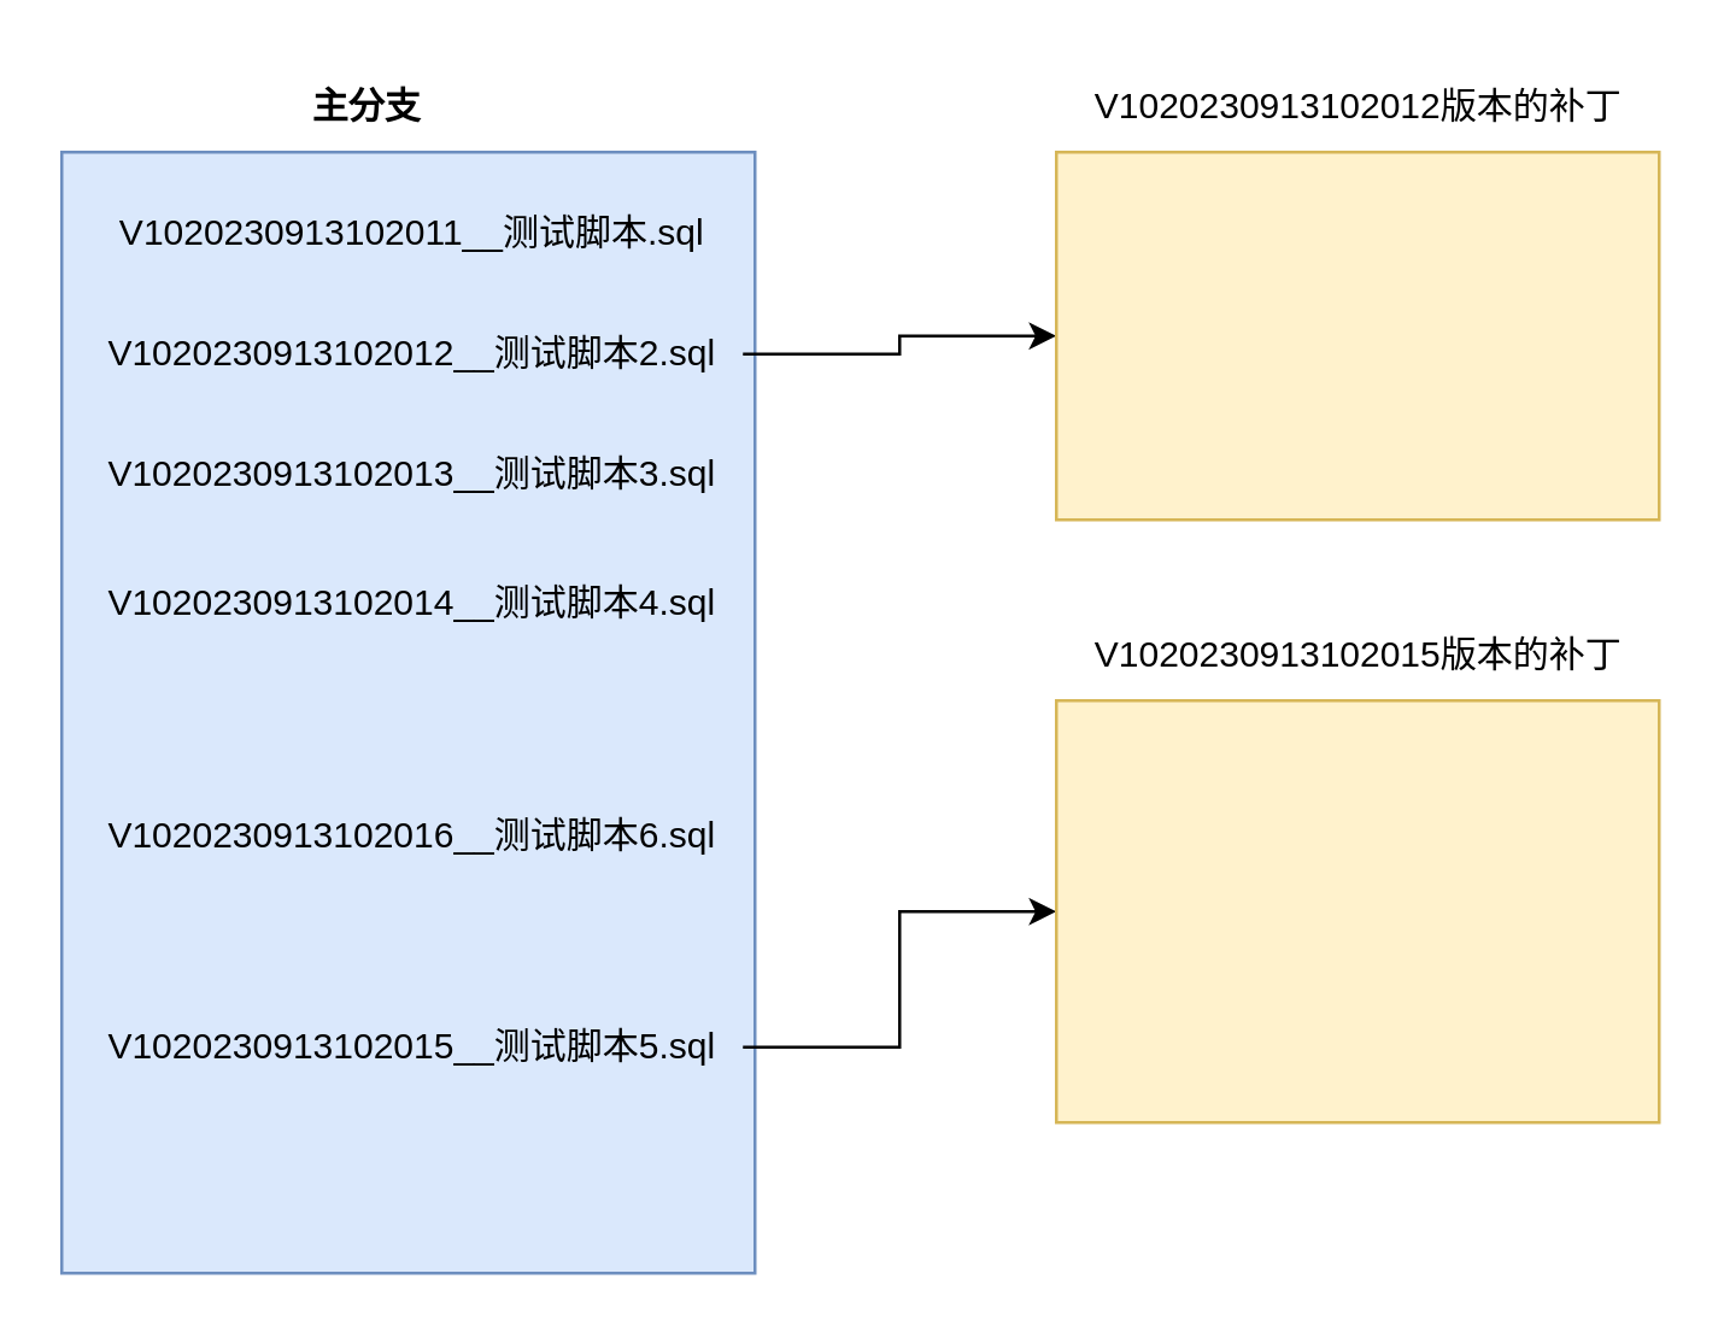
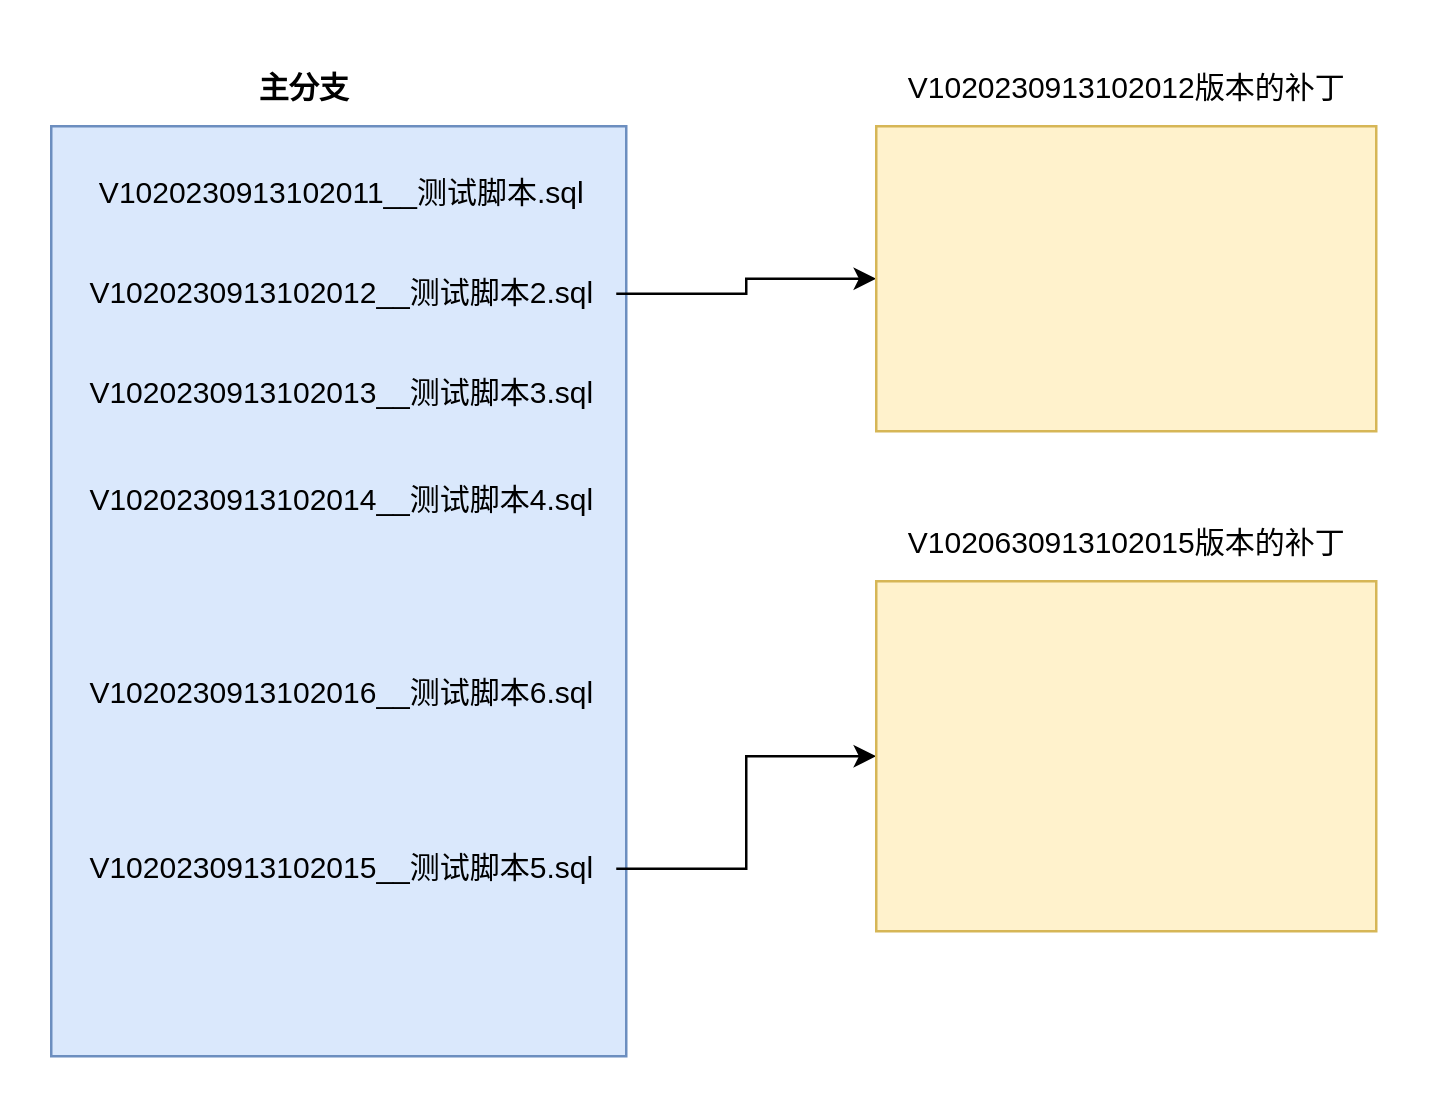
  <mxCell id="0" />
  <mxCell id="1" parent="0" />
  <mxCell id="2" value="" style="rounded=0;whiteSpace=wrap;html=1;fillColor=#dae8fc;strokeColor=#6c8ebf;" vertex="1" parent="1"><mxGeometry x="20" y="50" width="230" height="372" as="geometry" /></mxCell>
  <mxCell id="3" value="V1020230913102011__测试脚本.sql" style="text;html=1;align=center;verticalAlign=middle;resizable=0;points=[];autosize=1;strokeColor=none;fillColor=none;" vertex="1" parent="1"><mxGeometry x="26" y="62" width="220" height="30" as="geometry" /></mxCell>
  <mxCell id="4" style="edgeStyle=orthogonalEdgeStyle;rounded=0;orthogonalLoop=1;jettySize=auto;html=1;entryX=0;entryY=0.5;entryDx=0;entryDy=0;" edge="1" parent="1" source="5" target="12"><mxGeometry relative="1" as="geometry" /></mxCell>
  <mxCell id="5" value="V1020230913102012__测试脚本2.sql" style="text;html=1;align=center;verticalAlign=middle;resizable=0;points=[];autosize=1;strokeColor=none;fillColor=none;" vertex="1" parent="1"><mxGeometry x="26" y="102" width="220" height="30" as="geometry" /></mxCell>
  <mxCell id="6" value="V1020230913102013__测试脚本3.sql" style="text;html=1;align=center;verticalAlign=middle;resizable=0;points=[];autosize=1;strokeColor=none;fillColor=none;" vertex="1" parent="1"><mxGeometry x="26" y="142" width="220" height="30" as="geometry" /></mxCell>
  <mxCell id="7" value="主分支" style="text;html=1;align=center;verticalAlign=middle;resizable=0;points=[];autosize=1;strokeColor=none;fillColor=none;fontStyle=1" vertex="1" parent="1"><mxGeometry x="91" y="20" width="60" height="30" as="geometry" /></mxCell>
  <mxCell id="8" value="V1020230913102014__测试脚本4.sql" style="text;html=1;align=center;verticalAlign=middle;resizable=0;points=[];autosize=1;strokeColor=none;fillColor=none;" vertex="1" parent="1"><mxGeometry x="26" y="185" width="220" height="30" as="geometry" /></mxCell>
  <mxCell id="9" style="edgeStyle=orthogonalEdgeStyle;rounded=0;orthogonalLoop=1;jettySize=auto;html=1;entryX=0;entryY=0.5;entryDx=0;entryDy=0;" edge="1" parent="1" source="10" target="13"><mxGeometry relative="1" as="geometry" /></mxCell>
  <mxCell id="10" value="V1020230913102015__测试脚本5.sql" style="text;html=1;align=center;verticalAlign=middle;resizable=0;points=[];autosize=1;strokeColor=none;fillColor=none;" vertex="1" parent="1"><mxGeometry x="26" y="332" width="220" height="30" as="geometry" /></mxCell>
  <mxCell id="11" value="V1020230913102016__测试脚本6.sql" style="text;html=1;align=center;verticalAlign=middle;resizable=0;points=[];autosize=1;strokeColor=none;fillColor=none;" vertex="1" parent="1"><mxGeometry x="26" y="262" width="220" height="30" as="geometry" /></mxCell>
  <mxCell id="12" value="" style="rounded=0;whiteSpace=wrap;html=1;fillColor=#fff2cc;strokeColor=#d6b656;" vertex="1" parent="1"><mxGeometry x="350" y="50" width="200" height="122" as="geometry" /></mxCell>
  <mxCell id="13" value="" style="rounded=0;whiteSpace=wrap;html=1;fillColor=#fff2cc;strokeColor=#d6b656;" vertex="1" parent="1"><mxGeometry x="350" y="232" width="200" height="140" as="geometry" /></mxCell>
  <mxCell id="14" value="V1020230913102012版本的补丁" style="text;html=1;align=center;verticalAlign=middle;resizable=0;points=[];autosize=1;strokeColor=none;fillColor=none;" vertex="1" parent="1"><mxGeometry x="350" y="20" width="200" height="30" as="geometry" /></mxCell>
- <mxCell id="15" value="V1020230913102015版本的补丁" style="text;html=1;align=center;verticalAlign=middle;resizable=0;points=[];autosize=1;strokeColor=none;fillColor=none;" vertex="1" parent="1"><mxGeometry x="350" y="202" width="200" height="30" as="geometry" /></mxCell>
+ <mxCell id="15" value="V1020630913102015版本的补丁" style="text;html=1;align=center;verticalAlign=middle;resizable=0;points=[];autosize=1;strokeColor=none;fillColor=none;" vertex="1" parent="1"><mxGeometry x="350" y="202" width="200" height="30" as="geometry" /></mxCell>
